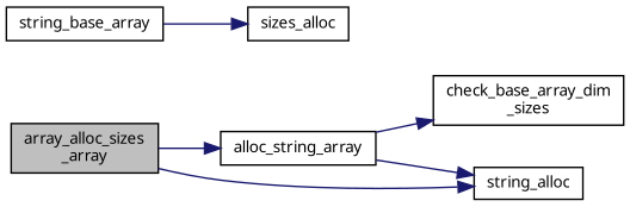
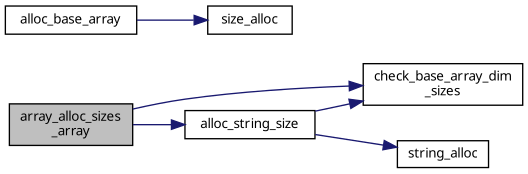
  digraph {
    fontname="Noto Sans"
    rankdir=LR
    node [color=black fillcolor=white fontname="Noto Sans" fontsize=10 shape=record style=filled]
    edge [color=midnightblue fontname="Noto Sans" fontsize=10 labelfontname=Helvetica labelfontsize=10 style=solid]
    n1 [fillcolor=grey75 fontcolor=black height=0.2 label="array_alloc_sizes\l_array" width=0.4]
    n2 [height=0.2 label="check_base_array_dim\l_sizes" width=0.4]
-   n3 [height=0.2 label=alloc_string_array width=0.4]
+   n3 [height=0.2 label=alloc_string_size width=0.4]
    n4 [height=0.2 label=string_alloc width=0.4]
-   n5 [height=0.2 label=string_base_array width=0.4]
-   n6 [height=0.2 label=sizes_alloc width=0.4]
-   n1 -> n4
+   n5 [height=0.2 label=alloc_base_array width=0.4]
+   n6 [height=0.2 label=size_alloc width=0.4]
+   n1 -> n2
    n1 -> n3
    n3 -> n2
    n3 -> n4
    n5 -> n6
  }
